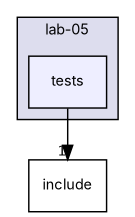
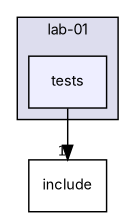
  digraph {
    compound=true
    fontname=Inter
    node [fontname=Inter fontsize=10 shape=box]
    n1 [fillcolor="#eeeeff" label=tests pencolor=black style=filled]
    n2 [label=include]
    subgraph cluster_1 {
      bgcolor="#ddddee"
      fontsize=10
-     label="lab-05"
+     label="lab-01"
      pencolor=black
      n1
    }
    n1 -> n2 [headlabel=1 labeldistance=1.5 labelfontname=Helvetica labelfontsize=10 fontname=Inter]
  }
